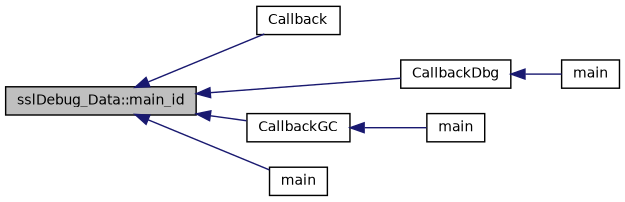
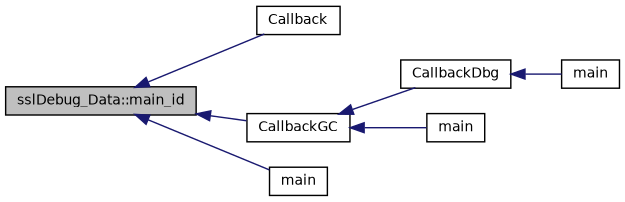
  digraph {
    rankdir=LR
    node [color=black fillcolor=white fontname=Helvetica fontsize=10 shape=record style=filled]
    edge [color=midnightblue dir=back fontname=Helvetica fontsize=10 labelfontname=Helvetica labelfontsize=10 style=solid]
    n1 [fillcolor=grey75 fontcolor=black height=0.2 label="sslDebug_Data::main_id" width=0.4]
    n2 [height=0.2 label=Callback width=0.4]
    n3 [height=0.2 label=CallbackDbg width=0.4]
    n4 [height=0.2 label=CallbackGC width=0.4]
    n5 [height=0.2 label=main width=0.4]
    n6 [height=0.2 label=main width=0.4]
    n7 [height=0.2 label=main width=0.4]
    n1 -> n2
-   n1 -> n3
+   n4 -> n3
    n1 -> n4
    n1 -> n5
    n3 -> n6
    n4 -> n7
  }
